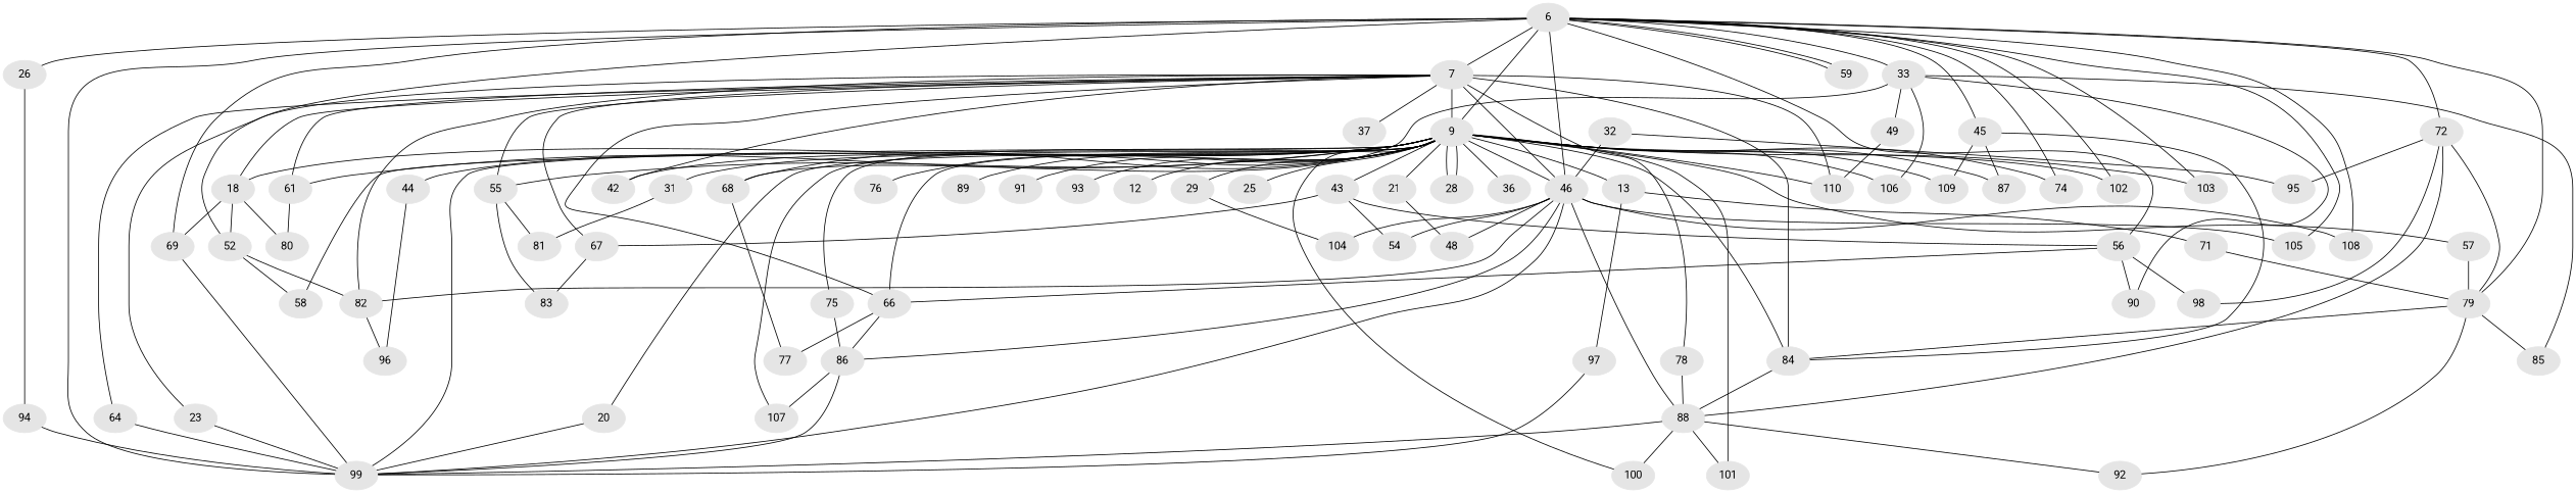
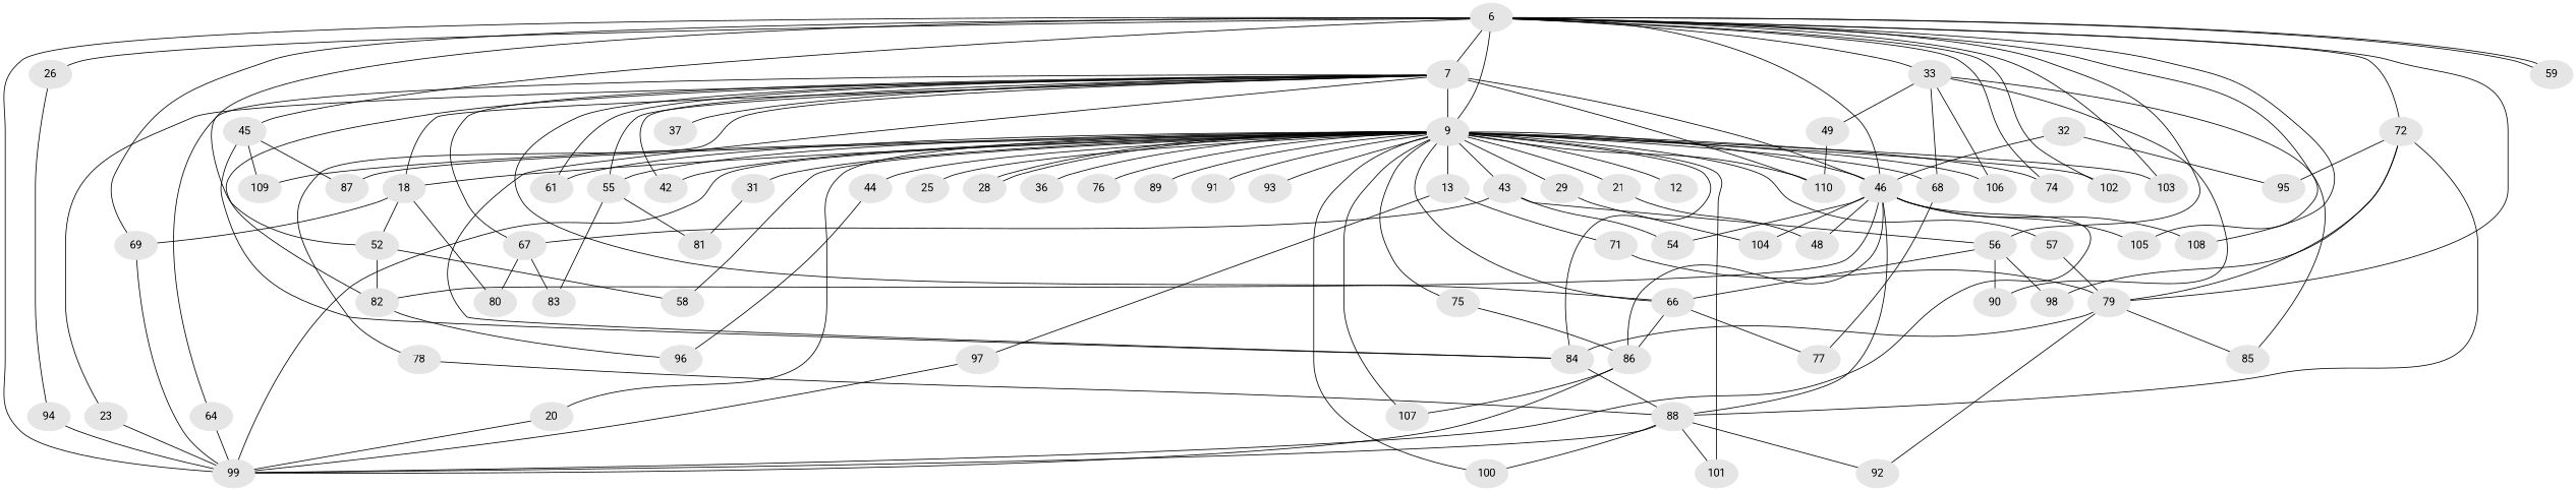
  graph {
    fontname=Roboto
    node [color=gray90 fontname=Roboto style=filled]
    edge [fontname=Roboto]
    6 [super="+1"]
    7 [super="+4"]
    9 [super="+2+8"]
    26
    33
    45
    46 [super="+10"]
    52 [super="+27"]
    56 [super="+50"]
    59
    69
    72 [super="+51+60"]
    74
    79 [super="+73"]
    99 [super="+65+63"]
    102
    103
    105
    108
    18
    23
    37
    42
    55
    61
    64
    66 [super="+40"]
    67 [super="+17"]
    78
    82 [super="+35"]
    84 [super="+14"]
    110 [super="+38+47"]
    12
    13
    20
    21
    25
    28
    29
    31
    36
    43 [super="+11+24"]
    44
    57
    58
    68
    75
    76
    87
    89
    91
    93
    100
    101 [super="+70"]
    106
    107
    109
    94
    49
    85
    90
    48 [super="+34"]
    104
    54
    86 [super="+41"]
    88 [super="+30+62"]
    98
    95
    92
    80
    81
    83
    77
    96
    71
    97
    32
    6 -- 7 [weight=4]
    6 -- 9 [weight=8]
    6 -- 26
    6 -- 33 [weight=2]
    6 -- 45
    6 -- 46 [weight=4]
    6 -- 52 [weight=2]
    6 -- 56
    6 -- 59
    6 -- 59
    6 -- 69
    6 -- 72 [weight=3]
    6 -- 74
    6 -- 79
    6 -- 99 [weight=3]
    6 -- 102
    6 -- 103
    6 -- 105
    6 -- 108
    7 -- 9 [weight=8]
    7 -- 46 [weight=4]
    7 -- 18
    7 -- 23
    7 -- 37 [weight=2]
    7 -- 42
    7 -- 55
    7 -- 61
    7 -- 64
    7 -- 66 [weight=2]
    7 -- 67
    7 -- 78
    7 -- 82 [weight=2]
    7 -- 84
    7 -- 110 [weight=3]
    9 -- 46 [weight=9]
    9 -- 74
    9 -- 99 [weight=2]
    9 -- 102
    9 -- 103
    9 -- 18
    9 -- 42
    9 -- 55
    9 -- 61
    9 -- 66 [weight=2]
    9 -- 84 [weight=2]
    9 -- 110
    9 -- 12 [weight=2]
    9 -- 13 [weight=2]
    9 -- 20
    9 -- 21 [weight=2]
    9 -- 25 [weight=2]
    9 -- 28
    9 -- 28
    9 -- 29 [weight=2]
    9 -- 31 [weight=2]
    9 -- 36 [weight=2]
    9 -- 43 [weight=4]
    9 -- 44 [weight=2]
    9 -- 57
    9 -- 58
    9 -- 68
    9 -- 75
    9 -- 76
    9 -- 87
    9 -- 89 [weight=2]
    9 -- 91 [weight=2]
    9 -- 93
    9 -- 100
    9 -- 101 [weight=2]
    9 -- 106
    9 -- 107
    9 -- 109
    26 -- 94
    33 -- 68
    33 -- 106
    33 -- 49
    33 -- 85
    33 -- 90
    45 -- 84
    45 -- 87
    45 -- 109
    46 -- 99
    46 -- 105
    46 -- 108
    46 -- 82
    46 -- 48
    46 -- 104
    46 -- 54
    46 -- 86
    46 -- 88
    52 -- 82
    52 -- 58
    56 -- 66
    56 -- 90
    56 -- 98
    69 -- 99
    72 -- 79
    72 -- 88
    72 -- 98
    72 -- 95
    79 -- 84 [weight=2]
    79 -- 85
    79 -- 92
    18 -- 52
    18 -- 69
    18 -- 80
    23 -- 99
    55 -- 81
    55 -- 83
    64 -- 99
    66 -- 86
    66 -- 77
-   61 -- 80
+   67 -- 80
    67 -- 83
    78 -- 88
    82 -- 96
    84 -- 88
    13 -- 71
    13 -- 97
    20 -- 99
    21 -- 48 [weight=2]
    29 -- 104
    31 -- 81
    43 -- 56
    43 -- 67
    43 -- 54
    44 -- 96
    57 -- 79
    68 -- 77
    75 -- 86
    94 -- 99
    49 -- 110
    86 -- 99
    86 -- 107
    88 -- 99
    88 -- 100
    88 -- 101
    88 -- 92
    71 -- 79
    97 -- 99
    32 -- 46 [weight=2]
    32 -- 95
  }
